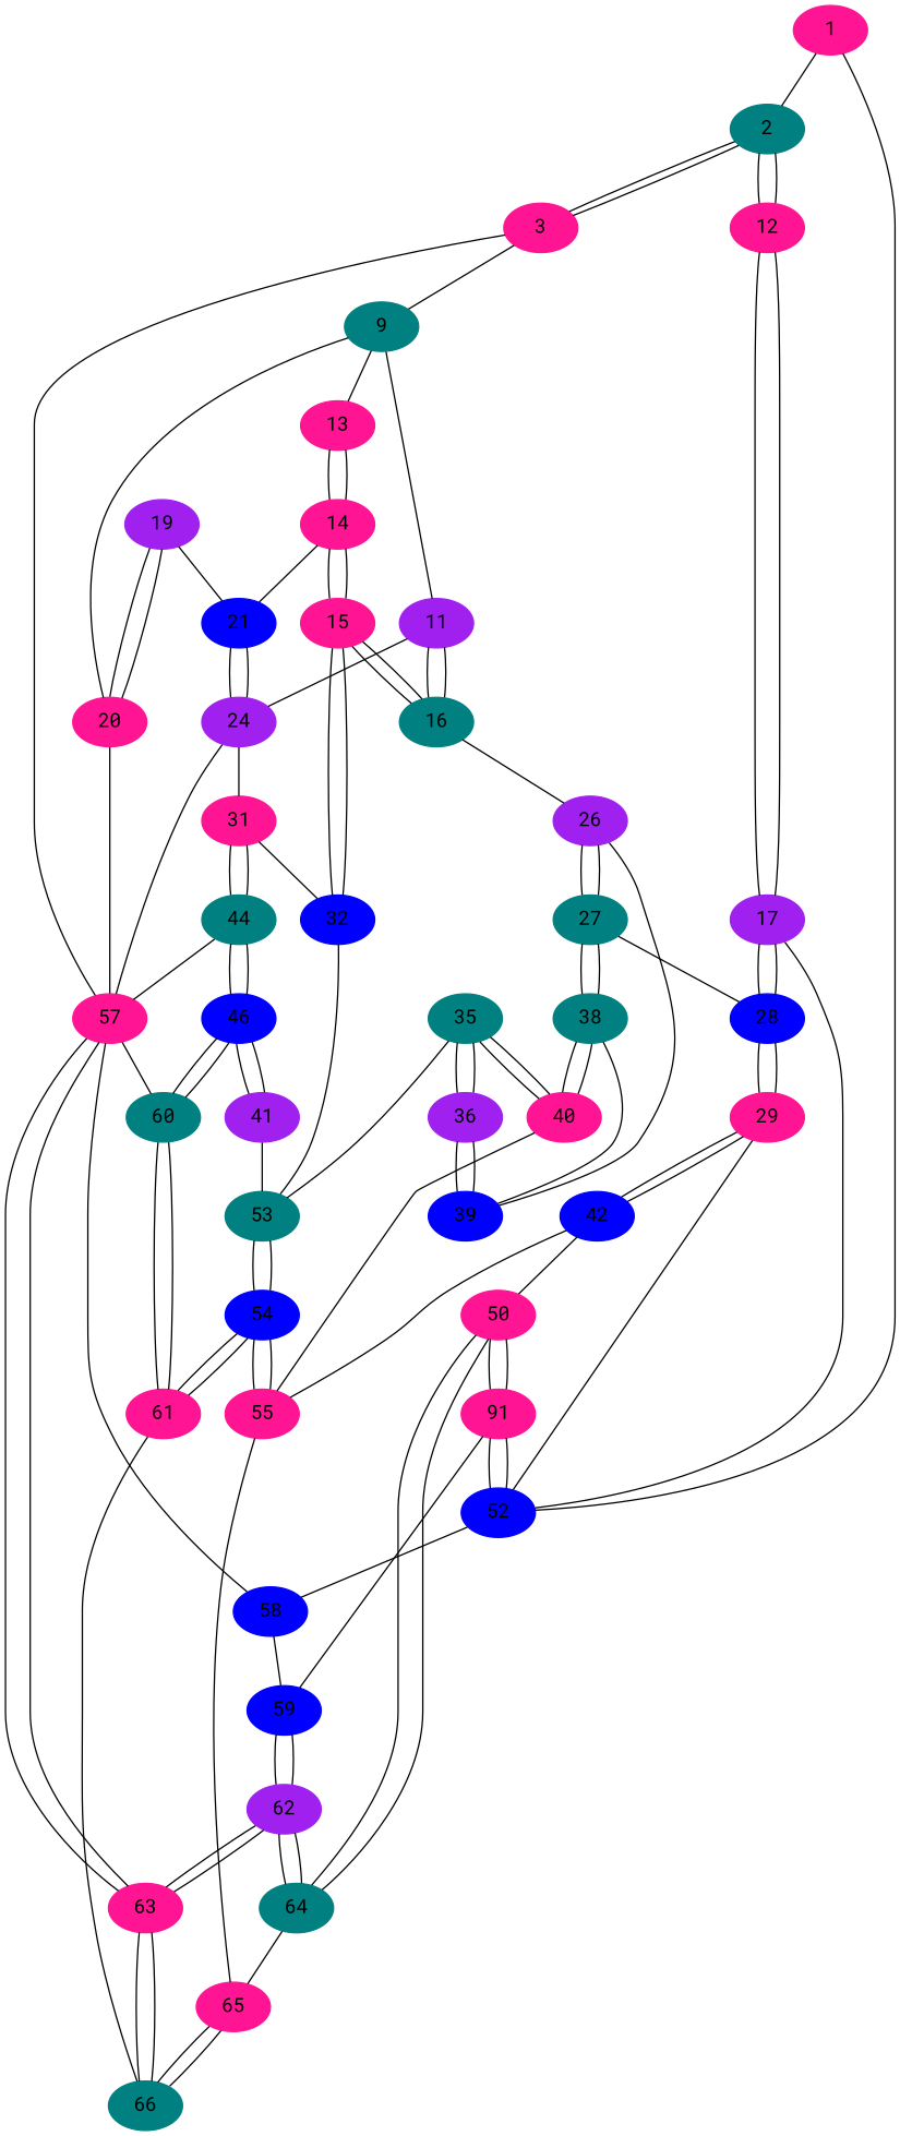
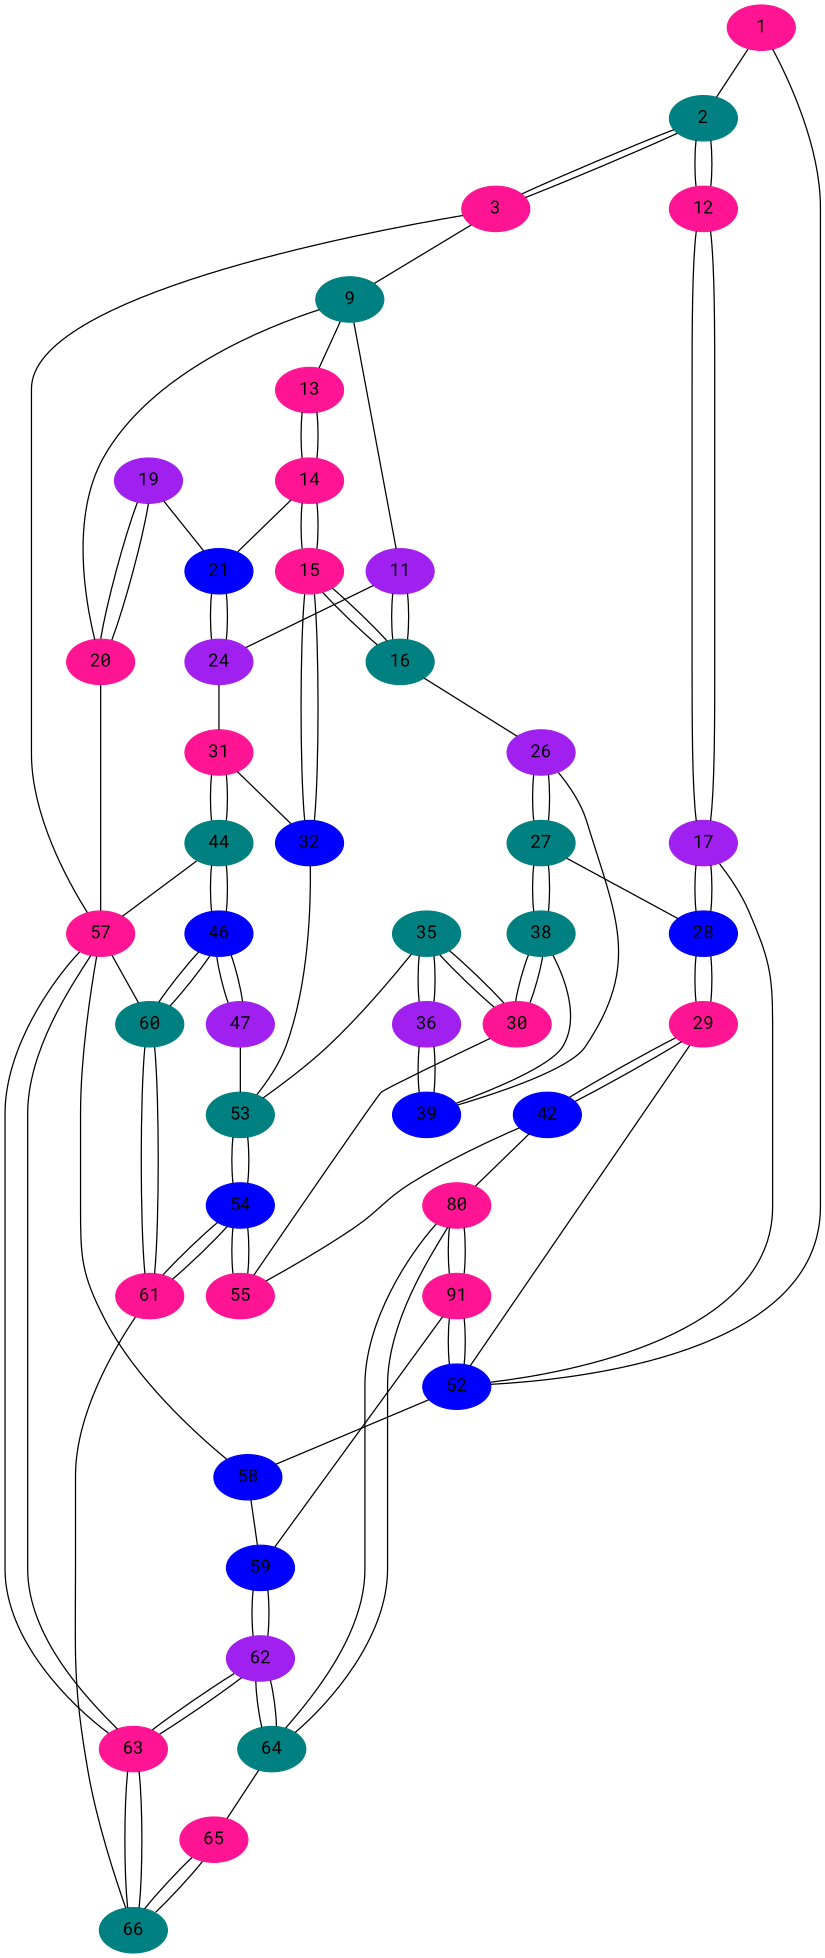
  graph {
    fontname="Roboto Mono"
    node [color=deeppink fontname="Roboto Mono" style=filled]
    edge [fontname="Roboto Mono"]
    2 [color=teal]
    1
    52 [color=blue super="+48+30+18"]
    3
    12
    58 [color=blue super="+56+49"]
    9 [color=teal super="+8"]
    57 [super="+7+45"]
    17 [color=purple]
    11 [color=purple]
    13
    20 [super="+10"]
    60 [color=teal]
    63
    16 [color=teal]
    24 [color=purple]
    14
    26 [color=purple]
    28 [color=blue]
    15
    21 [color=blue]
    19 [color=purple]
    32 [color=blue]
    53 [color=teal super="+34+33"]
    27 [color=teal]
    39 [color=blue super="+37"]
    29
    31
    44 [color=teal]
    38 [color=teal]
-   40
+   40 [label=30]
    42 [color=blue]
    55 [super="+41"]
-   50
+   50 [label=80]
    46 [color=blue]
    54 [color=blue]
    35 [color=teal]
    36 [color=purple]
    65
    n40 [label=91]
    64 [color=teal]
-   47 [color=purple label=41]
+   47 [color=purple]
    61
    59 [color=blue]
    62 [color=purple]
    66 [color=teal]
    2 -- 3
    2 -- 3
    2 -- 12
    2 -- 12
    1 -- 2
    1 -- 52
    52 -- 58 [weight=4]
    3 -- 9
    3 -- 57
    12 -- 17
    12 -- 17
    58 -- 59
    9 -- 11
    9 -- 13
    9 -- 20
    57 -- 58 [weight=2]
    57 -- 60
    57 -- 63
    57 -- 63
    17 -- 52
    17 -- 28
    17 -- 28
    11 -- 16
    11 -- 16
    11 -- 24
    13 -- 14
    13 -- 14
    20 -- 57 [weight=3]
    60 -- 61
    60 -- 61
    63 -- 66
    63 -- 66
    16 -- 26
-   24 -- 57
    24 -- 31
    14 -- 15
    14 -- 15
    14 -- 21
    26 -- 27
    26 -- 27
    26 -- 39
    28 -- 29
    28 -- 29
    15 -- 16
    15 -- 16
    15 -- 32
    15 -- 32
    21 -- 24
    21 -- 24
    19 -- 20
    19 -- 20
    19 -- 21
    32 -- 53
    53 -- 54
    53 -- 54
    27 -- 28
    27 -- 38
    27 -- 38
    29 -- 52
    29 -- 42
    29 -- 42
    31 -- 32
    31 -- 44
    31 -- 44
    44 -- 57
    44 -- 46
    44 -- 46
    38 -- 39
    38 -- 40
    38 -- 40
    40 -- 55
    42 -- 55
    42 -- 50
-   55 -- 65
    50 -- n40
    50 -- n40
    50 -- 64
    50 -- 64
    46 -- 60
    46 -- 60
    46 -- 47
    46 -- 47
    54 -- 55
    54 -- 55
    54 -- 61
    54 -- 61
    35 -- 53
    35 -- 40
    35 -- 40
    35 -- 36
    35 -- 36
    36 -- 39 [weight=2]
    36 -- 39
    65 -- 66
    65 -- 66
    n40 -- 52
    n40 -- 52
    n40 -- 59
    64 -- 65
    47 -- 53 [weight=2]
    61 -- 66
    59 -- 62
    59 -- 62
    62 -- 63
    62 -- 63
    62 -- 64
    62 -- 64
  }
